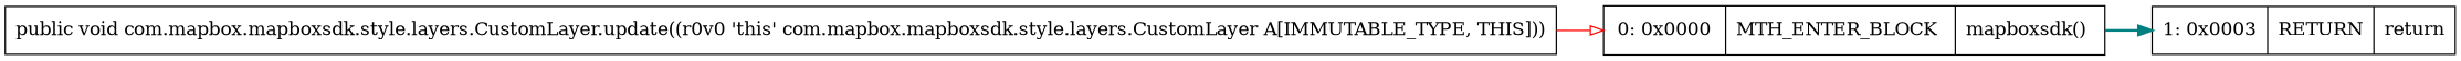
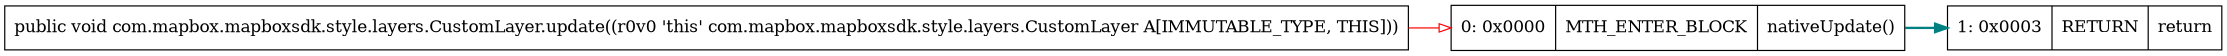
  digraph {
    rankdir=LR
    node [shape=record]
-   n1 [label="{0\:\ 0x0000|MTH_ENTER_BLOCK\l|mapboxsdk()\l}"]
+   n1 [label="{0\:\ 0x0000|MTH_ENTER_BLOCK\l|nativeUpdate()\l}"]
    n2 [label="{1\:\ 0x0003|RETURN\l|return\l}"]
    n3 [label="{public void com.mapbox.mapboxsdk.style.layers.CustomLayer.update((r0v0 'this' com.mapbox.mapboxsdk.style.layers.CustomLayer A[IMMUTABLE_TYPE, THIS])) }"]
    n1 -> n2 [color=teal style=bold arrowhead=normal]
    n3 -> n1 [color=red style=solid arrowhead=onormal]
  }
